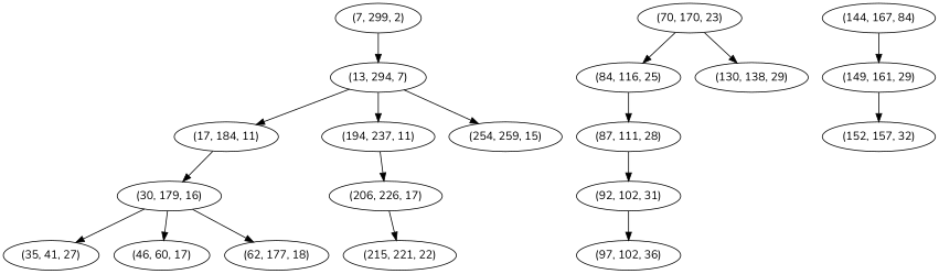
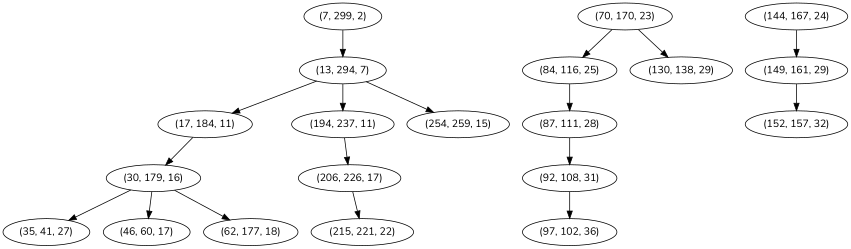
  digraph {
    fontname=Nunito
    node [fontname=Nunito]
    edge [fontname=Nunito]
    "(7, 299, 2)"
    "(13, 294, 7)"
    "(17, 184, 11)"
    "(194, 237, 11)"
    "(254, 259, 15)"
    "(30, 179, 16)"
    "(206, 226, 17)"
    n8 [label="(35, 41, 27)"]
    "(46, 60, 17)"
    "(62, 177, 18)"
    "(70, 170, 23)"
    "(84, 116, 25)"
    "(130, 138, 29)"
    "(87, 111, 28)"
-   "(144, 167, 24)" [label="(144, 167, 84)"]
+   "(144, 167, 24)"
    "(149, 161, 29)"
-   "(92, 108, 31)" [label="(92, 102, 31)"]
+   "(92, 108, 31)"
    "(97, 102, 36)"
    "(152, 157, 32)"
    "(215, 221, 22)"
    "(7, 299, 2)" -> "(13, 294, 7)"
    "(13, 294, 7)" -> "(17, 184, 11)"
    "(13, 294, 7)" -> "(194, 237, 11)"
    "(13, 294, 7)" -> "(254, 259, 15)"
    "(17, 184, 11)" -> "(30, 179, 16)"
    "(194, 237, 11)" -> "(206, 226, 17)"
    "(30, 179, 16)" -> n8
    "(30, 179, 16)" -> "(46, 60, 17)"
    "(30, 179, 16)" -> "(62, 177, 18)"
    "(206, 226, 17)" -> "(215, 221, 22)"
    "(70, 170, 23)" -> "(84, 116, 25)"
    "(70, 170, 23)" -> "(130, 138, 29)"
    "(84, 116, 25)" -> "(87, 111, 28)"
    "(87, 111, 28)" -> "(92, 108, 31)"
    "(144, 167, 24)" -> "(149, 161, 29)"
    "(149, 161, 29)" -> "(152, 157, 32)"
    "(92, 108, 31)" -> "(97, 102, 36)"
  }
